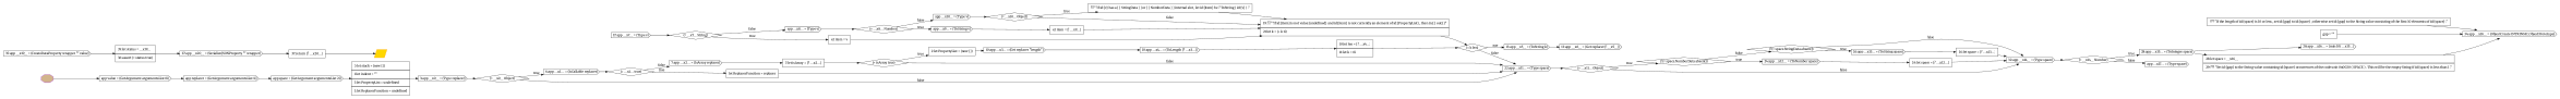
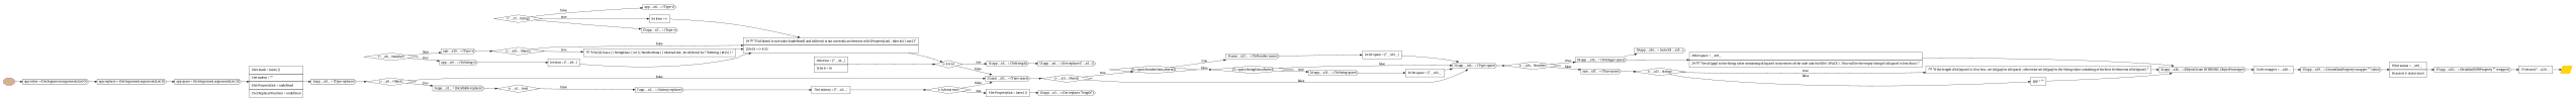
  digraph {
    fontname=Merriweather
    rankdir=LR
    node [color=black fillcolor=white fontname=Merriweather shape=cds style=filled]
    edge [color=black fontname=Merriweather]
    n1 [label=<<font color="black">28:app __x16__ = (min 10i __x15__)</font>>]
    n2 [label=<<font color="black">     <table border="0" cellborder="1" cellspacing="0" cellpadding="10">       <tr><td align="left">28:let space = __x16__</td></tr>       <tr><td align="left">29:??? &quot;Set id:{gap} to the String value containing id:{space} occurrences of the code unit 0x0020 ( SPACE ) . This will be the empty String if id:{space} is less than 1 .&quot;</td></tr>     </table>   </font>> margin=0 shape=none]
    n3 [label=<<font color="black">34:app __x18__ = (ObjectCreate INTRINSIC_ObjectPrototype)</font>>]
    n4 [label=<<font color="black">(= __x7__ String)</font>> shape=diamond]
    n5 [label=<<font color="black">app __x8__ = (Type v)</font>>]
    n6 [label=<<font color="black">     <table border="0" cellborder="1" cellspacing="0" cellpadding="10">       <tr><td align="left">let item = v</td></tr>     </table>   </font>> margin=0 shape=none]
    n7 [label=<<font color="black">(= __x8__ Number)</font>> shape=diamond]
    n8 [label=<<font color="black">     <table border="0" cellborder="1" cellspacing="0" cellpadding="10">       <tr><td align="left">19:??? &quot;If id:{item} is not value:{undefined} and id:{item} is not currently an element of id:{PropertyList} , then in:{} out:{}&quot;</td></tr>       <tr><td align="left">21:let k = (+ k 1i)</td></tr>     </table>   </font>> margin=0 shape=none]
    n9 [label=<<font color="black">28:app __x15__ = (ToInteger space)</font>>]
    n10 [label=<<font color="black">(= __x14__ Number)</font>> shape=diamond]
    n11 [label=<<font color="black">app __x17__ = (Type space)</font>>]
+   n12 [label=<<font color="black">(= __x17__ String)</font>> shape=diamond]
    n13 [label=<<font color="black">     <table border="0" cellborder="1" cellspacing="0" cellpadding="10">       <tr><td align="left">10:let len = [? __x4__]</td></tr>       <tr><td align="left">11:let k = 0i</td></tr>     </table>   </font>> margin=0 shape=none]
    n14 [label=<<font color="black">(&lt; k len)</font>> shape=diamond]
    n15 [label=<<font color="black">13:app __x5__ = (ToString k)</font>>]
    n16 [label=<<font color="black">22:app __x11__ = (Type space)</font>>]
    n17 [label=<<font color="black">app value = (GetArgument argumentsList 0i)</font>>]
    n18 [label=<<font color="black">app replacer = (GetArgument argumentsList 1i)</font>>]
    n19 [label=<<font color="black">app space = (GetArgument argumentsList 2i)</font>>]
    n20 [label=<<font color="black">6:app __x1__ = (IsCallable replacer)</font>>]
    n21 [label=<<font color="black">(= __x1__ true)</font>> shape=diamond]
    n22 [label=<<font color="black">7:app __x2__ = (IsArray replacer)</font>>]
-   n23 [label=<<font color="black">     <table border="0" cellborder="1" cellspacing="0" cellpadding="10">       <tr><td align="left">let ReplacerFunction = replacer</td></tr>     </table>   </font>> margin=0 shape=none]
    n24 [label=<<font color="black">17:app __x7__ = (Type v)</font>>]
    n25 [label=<<font color="black">     <table border="0" cellborder="1" cellspacing="0" cellpadding="10">       <tr><td align="left">7:let isArray = [? __x2__]</td></tr>     </table>   </font>> margin=0 shape=none]
    n26 [label=<<font color="black">(= isArray true)</font>> shape=diamond]
+   n27 [label=<<font color="black">     <table border="0" cellborder="1" cellspacing="0" cellpadding="10">       <tr><td align="left">34:let wrapper = __x18__</td></tr>     </table>   </font>> margin=0 shape=none]
    n28 [label=<<font color="black">35:app __x19__ = (CreateDataProperty wrapper &quot;&quot; value)</font>>]
    n29 [label=<<font color="black">     <table border="0" cellborder="1" cellspacing="0" cellpadding="10">       <tr><td align="left">??? &quot;If id:{v} has a [ [ StringData ] ] or [ [ NumberData ] ] internal slot , let id:{item} be ? ToString ( id:{v} ) .&quot;</td></tr>     </table>   </font>> margin=0 shape=none]
    n30 [label=<<font color="black">13:app __x6__ = (Get replacer [! __x5__])</font>>]
    n31 [label=<<font color="black">(= __x11__ Object)</font>> shape=diamond]
    n32 [label=<<font color="black">(= __x10__ Object)</font>> shape=diamond]
    n33 [label=<<font color="black">(! (= space.NumberData absent))</font>> shape=diamond]
    n34 [label=<<font color="black">24:app __x12__ = (ToNumber space)</font>>]
    n35 [label=<<font color="black">(! (= space.StringData absent))</font>> shape=diamond]
    n36 [label=<<font color="black">     <table border="0" cellborder="1" cellspacing="0" cellpadding="10">       <tr><td align="left">24:let space = [? __x12__]</td></tr>     </table>   </font>> margin=0 shape=none]
    n37 [label=<<font color="black">32:app __x14__ = (Type space)</font>>]
    n38 [label=<<font color="black">26:app __x13__ = (ToString space)</font>>]
    n39 [label=<<font color="black">     <table border="0" cellborder="1" cellspacing="0" cellpadding="10">       <tr><td align="left">0:let stack = (new [])</td></tr>       <tr><td align="left">1:let indent = &quot;&quot;</td></tr>       <tr><td align="left">5:let PropertyList = undefined</td></tr>       <tr><td align="left">2:let ReplacerFunction = undefined</td></tr>     </table>   </font>> margin=0 shape=none]
    n40 [label=<<font color="black">     <table border="0" cellborder="1" cellspacing="0" cellpadding="10">       <tr><td align="left">9:let PropertyList = (new [])</td></tr>     </table>   </font>> margin=0 shape=none]
    n41 [label=<<font color="black">37:app __x20__ = (SerializeJSONProperty &quot;&quot; wrapper)</font>>]
    n42 [label=<<font color="black">     <table border="0" cellborder="1" cellspacing="0" cellpadding="10">       <tr><td align="left">37:return [? __x20__]</td></tr>     </table>   </font>> margin=0 shape=none]
    n43 [color=darkorange fillcolor=gold label=" " shape=parallelogram]
    n44 [label=<<font color="black">     <table border="0" cellborder="1" cellspacing="0" cellpadding="10">       <tr><td align="left">26:let space = [? __x13__]</td></tr>     </table>   </font>> margin=0 shape=none]
    n45 [label=<<font color="black">10:app __x3__ = (Get replacer &quot;length&quot;)</font>>]
-   n46 [label=<<font color="black">10:app __x4__ = (ToLength [? __x3__])</font>>]
    n47 [label=<<font color="black">3:app __x0__ = (Type replacer)</font>>]
    n48 [label=<<font color="black">(= __x0__ Object)</font>> shape=diamond]
    n49 [label=<<font color="black">     <table border="0" cellborder="1" cellspacing="0" cellpadding="10">       <tr><td align="left">??? &quot;If the length of id:{space} is 10 or less , set id:{gap} to id:{space} ; otherwise set id:{gap} to the String value consisting of the first 10 elements of id:{space} .&quot;</td></tr>     </table>   </font>> margin=0 shape=none]
    n50 [label=<<font color="black">     <table border="0" cellborder="1" cellspacing="0" cellpadding="10">       <tr><td align="left">gap = &quot;&quot;</td></tr>     </table>   </font>> margin=0 shape=none]
    n51 [label=<<font color="black">app __x10__ = (Type v)</font>>]
    n52 [color=purple fillcolor=tan label=" " shape=octagon]
    n53 [label=<<font color="black">     <table border="0" cellborder="1" cellspacing="0" cellpadding="10">       <tr><td align="left">35:let status = __x19__</td></tr>       <tr><td align="left">36:assert (= status true)</td></tr>     </table>   </font>> margin=0 shape=none]
    n54 [label=<<font color="black">app __x9__ = (ToString v)</font>>]
    n55 [label=<<font color="black">     <table border="0" cellborder="1" cellspacing="0" cellpadding="10">       <tr><td align="left">let item = [! __x9__]</td></tr>     </table>   </font>> margin=0 shape=none]
    n2 -> n3
+   n3 -> n27
    n4 -> n5 [label=<<font color="black">false</font>>]
    n4 -> n6 [label=<<font color="black">true</font>>]
-   n5 -> n7
    n6 -> n8
    n7 -> n51 [label=<<font color="black">false</font>>]
    n7 -> n54 [label=<<font color="black">true</font>>]
    n8 -> n14
    n9 -> n1
    n9 -> n2
    n10 -> n9 [label=<<font color="black">true</font>>]
    n10 -> n11 [label=<<font color="black">false</font>>]
+   n11 -> n12
+   n12 -> n49 [label=<<font color="black">true</font>>]
+   n12 -> n50 [label=<<font color="black">false</font>>]
    n13 -> n14
    n14 -> n15 [label=<<font color="black">true</font>>]
    n14 -> n16 [label=<<font color="black">false</font>>]
    n15 -> n30
    n16 -> n31
    n17 -> n18
    n18 -> n19
    n19 -> n39
    n20 -> n21
    n21 -> n22 [label=<<font color="black">false</font>>]
-   n21 -> n23 [label=<<font color="black">true</font>>]
    n22 -> n25
-   n23 -> n16
-   n24 -> n4
+   n4 -> n24
    n25 -> n26
    n26 -> n16 [label=<<font color="black">false</font>>]
    n26 -> n40 [label=<<font color="black">true</font>>]
+   n27 -> n28
    n28 -> n53
    n29 -> n8
    n31 -> n33 [label=<<font color="black">true</font>>]
    n31 -> n37 [label=<<font color="black">false</font>>]
    n32 -> n8 [label=<<font color="black">false</font>>]
    n32 -> n29 [label=<<font color="black">true</font>>]
    n33 -> n34 [label=<<font color="black">true</font>>]
    n33 -> n35 [label=<<font color="black">false</font>>]
    n34 -> n36
    n35 -> n37 [label=<<font color="black">false</font>>]
    n35 -> n38 [label=<<font color="black">true</font>>]
    n36 -> n37
    n37 -> n10
    n38 -> n44
    n39 -> n47
    n40 -> n45
    n41 -> n42
    n42 -> n43
    n44 -> n37
-   n45 -> n46
-   n46 -> n13
    n47 -> n48
    n48 -> n16 [label=<<font color="black">false</font>>]
    n48 -> n20 [label=<<font color="black">true</font>>]
    n49 -> n3
    n50 -> n3
    n51 -> n32
    n52 -> n17
    n53 -> n41
    n54 -> n55
    n55 -> n8
  }
